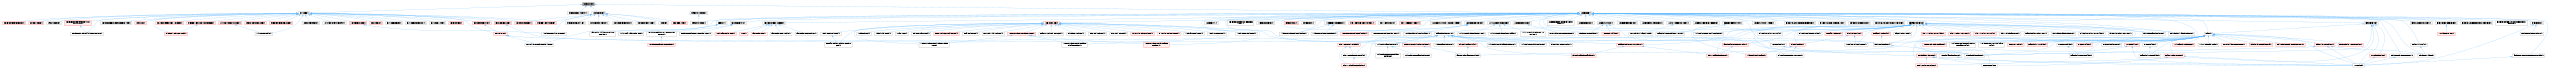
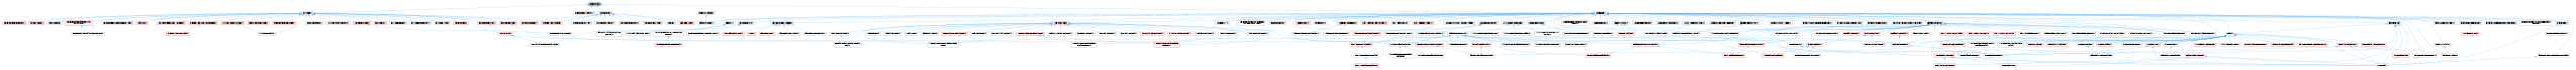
  digraph {
    node [color=grey40 fillcolor=white fontname=Helvetica fontsize=10 shape=box style=filled]
    edge [color=steelblue1 dir=back fontname=Helvetica fontsize=10 labelfontname=Helvetica labelfontsize=10 style=solid]
    n1 [color=gray40 fillcolor=grey60 fontcolor=black height=0.2 label="IoChunkId.h" width=0.4]
    n2 [height=0.2 label="AssetData.h" width=0.4]
    n3 [height=0.2 label="BulkData.h" width=0.4]
    n4 [height=0.2 label="FilePackageWriterUtil.h" width=0.4]
    n5 [height=0.2 label="IoDispatcher.h" width=0.4]
    n6 [height=0.2 label="ActorDescContainer.h" width=0.4]
    n7 [height=0.2 label="AnimAssetFindReplace.h" width=0.4]
    n8 [height=0.2 label="AnimationGraphSchema.h" width=0.4]
    n9 [height=0.2 label="AnimationStateMachineSchema.h" width=0.4]
    n10 [height=0.2 label="AssetDataTagMapSerialization\lDetails.h" width=0.4]
    n11 [height=0.2 label="AssetDataToken.h" width=0.4]
    n12 [height=0.2 label="AssetDragDropOp.h" width=0.4]
    n13 [height=0.2 label="AssetReferenceFixer.h" width=0.4]
    n14 [height=0.2 label="AssetRegistryGenerator.h" width=0.4]
    n15 [height=0.2 label="AssetSelection.h" width=0.4]
    n16 [height=0.2 label="AssetSourceFilenameCache.h" width=0.4]
    n17 [height=0.2 label="AssetThumbnail.h" width=0.4]
    n18 [height=0.2 label="SDeleteAssetsDialog.h" width=0.4]
    n19 [height=0.2 label="AssetThumbnailWidget.h" width=0.4]
    n20 [height=0.2 label="AudioWidgetSubsystem.h" width=0.4]
    n21 [height=0.2 label="BlueprintActionDatabaseRegistrar.h" width=0.4]
    n22 [height=0.2 label="BlueprintAssetNodeSpawner.h" width=0.4]
    n23 [height=0.2 label="CollectionDragDropOp.h" width=0.4]
    n24 [height=0.2 label="CompileAllBlueprintsCommandlet.h" width=0.4]
    n25 [height=0.2 label="DataTableEditorUtils.h" width=0.4]
    n26 [height=0.2 label="EdGraphSchema.h" width=0.4]
    n27 [color=red fillcolor="#FFF0F0" height=0.2 label="WidgetBlueprintEditor.h" width=0.4]
    n28 [height=0.2 label="EngineSharedPCH.h" width=0.4]
    n29 [height=0.2 label="EdGraphSchema_K2.h" width=0.4]
    n30 [height=0.2 label="SoundCueGraphSchema.h" width=0.4]
    n31 [height=0.2 label="SoundSubmixGraphSchema.h" width=0.4]
    n32 [height=0.2 label="Editor.h" width=0.4]
    n33 [height=0.2 label="SSkeletonWidget.h" width=0.4]
    n34 [height=0.2 label="EditorAnimUtils.h" width=0.4]
    n35 [height=0.2 label="EditorAssetSubsystem.h" width=0.4]
    n36 [height=0.2 label="EditorEngine.h" width=0.4]
    n37 [height=0.2 label="ExternalAssetDependencyGatherer.h" width=0.4]
    n38 [height=0.2 label="ExternalObjectAndActorDependency\lGatherer.h" width=0.4]
    n39 [height=0.2 label="ExternalPackageHelper.h" width=0.4]
    n40 [height=0.2 label="FileHelpers.h" width=0.4]
    n41 [height=0.2 label="Registry.h" width=0.4]
    n42 [height=0.2 label="GameplayTagsManager.h" width=0.4]
    n43 [height=0.2 label="GatherTextFromAssetsCommandlet.h" width=0.4]
    n44 [height=0.2 label="IAssetFamily.h" width=0.4]
    n45 [height=0.2 label="LandscapeUtils.h" width=0.4]
-   n46 [height=0.2 label="LevelSequenceShotMetaData\lLibrary.h" width=0.4]
+   n46 [height=0.2 label="LevelSequenceShotMetaData\lNativeGameplayTags.h" width=0.4]
    n47 [height=0.2 label="MediaTrackEditor.h" width=0.4]
    n48 [color=red fillcolor="#FFF0F0" height=0.2 label="NoExportTypes.h" width=0.4]
    n49 [color=red fillcolor="#FFF0F0" height=0.2 label="ObjectLibrary.h" width=0.4]
    n50 [height=0.2 label="ObjectTools.h" width=0.4]
    n51 [color=red fillcolor="#FFF0F0" height=0.2 label="PropertyCustomizationHelpers.h" width=0.4]
    n52 [height=0.2 label="ReimportFbxSceneFactory.h" width=0.4]
    n53 [color=red fillcolor="#FFF0F0" height=0.2 label="RigVMEditorBlueprintLibrary.h" width=0.4]
    n54 [height=0.2 label="RigVMEditorTools.h" width=0.4]
    n55 [color=red fillcolor="#FFF0F0" height=0.2 label="RigVMTreeToolkitTask.h" width=0.4]
    n56 [height=0.2 label="SGraphPinClass.h" width=0.4]
    n57 [height=0.2 label="SoundWaveLoadingBehavior.cpp" width=0.4]
    n58 [height=0.2 label="VPAssetThumbnailWrapperWidget.h" width=0.4]
    n59 [height=0.2 label="WidgetTemplateBlueprintClass.h" width=0.4]
    n60 [height=0.2 label="WidgetTemplateClass.h" width=0.4]
    n61 [height=0.2 label="WidgetTemplateImageClass.h" width=0.4]
    n62 [color=red fillcolor="#FFF0F0" height=0.2 label="AnimCompressionTypes.h" width=0.4]
    n63 [height=0.2 label="AnimStreamable.h" width=0.4]
    n64 [color=red fillcolor="#FFF0F0" height=0.2 label="BodySetup.h" width=0.4]
    n65 [height=0.2 label="BulkDataReader.h" width=0.4]
    n66 [height=0.2 label="BulkDataScopedLock.h" width=0.4]
    n67 [height=0.2 label="BulkDataWriter.h" width=0.4]
    n68 [color=red fillcolor="#FFF0F0" height=0.2 label="ContentStreaming.h" width=0.4]
    n69 [color=red fillcolor="#FFF0F0" height=0.2 label="SoundWave.h" width=0.4]
    n70 [color=red fillcolor="#FFF0F0" height=0.2 label="CoreUObject.h" width=0.4]
    n71 [color=red fillcolor="#FFF0F0" height=0.2 label="CoreUObjectSharedPCH.h" width=0.4]
    n72 [color=red fillcolor="#FFF0F0" height=0.2 label="FontBulkData.h" width=0.4]
    n73 [height=0.2 label="GroomCache.h" width=0.4]
    n74 [color=red fillcolor="#FFF0F0" height=0.2 label="HairStrandsDatas.h" width=0.4]
    n75 [color=red fillcolor="#FFF0F0" height=0.2 label="LandscapeHeightfieldCollision\lComponent.h" width=0.4]
    n76 [height=0.2 label="LandscapeMeshCollisionComponent.h" width=0.4]
    n77 [height=0.2 label="LandscapeTextureStorageProvider.h" width=0.4]
    n78 [color=red fillcolor="#FFF0F0" height=0.2 label="LightMap.h" width=0.4]
    n79 [color=red fillcolor="#FFF0F0" height=0.2 label="NaniteResources.h" width=0.4]
    n80 [color=red fillcolor="#FFF0F0" height=0.2 label="RayTracingGeometryManager.h" width=0.4]
    n81 [color=red fillcolor="#FFF0F0" height=0.2 label="SkeletalMeshLODImporterData.h" width=0.4]
    n82 [color=red fillcolor="#FFF0F0" height=0.2 label="SkeletalMeshLODModel.h" width=0.4]
    n83 [color=red fillcolor="#FFF0F0" height=0.2 label="SkeletalMeshUpdate.h" width=0.4]
    n84 [color=red fillcolor="#FFF0F0" height=0.2 label="StaticMeshResources.h" width=0.4]
    n85 [color=red fillcolor="#FFF0F0" height=0.2 label="StreamableRenderAsset.h" width=0.4]
    n86 [color=red fillcolor="#FFF0F0" height=0.2 label="TextureResource.h" width=0.4]
    n87 [height=0.2 label="VectorFieldStatic.h" width=0.4]
    n88 [height=0.2 label="VolumetricLightmapGrid.h" width=0.4]
    n89 [height=0.2 label="IoDispatcherInternal.h" width=0.4]
    n90 [height=0.2 label="NaniteStreamingManager.h" width=0.4]
    n91 [height=0.2 label="IoDispatcherBackend.h" width=0.4]
    n92 [height=0.2 label="IoDispatcherPrivate.h" width=0.4]
    n93 [height=0.2 label="IoStore.h" width=0.4]
    n94 [color=red fillcolor="#FFF0F0" height=0.2 label="PackageWriter.h" width=0.4]
    n95 [height=0.2 label="ShaderCodeArchive.h" width=0.4]
    n96 [color=red fillcolor="#FFF0F0" height=0.2 label="ActorDescContainerCollection.h" width=0.4]
    n97 [height=0.2 label="ActorDescContainerSubsystem.h" width=0.4]
    n98 [height=0.2 label="WorldPartitionBlueprintLibrary.h" width=0.4]
    n99 [height=0.2 label="AnimAssetFindReplaceCurves.h" width=0.4]
    n100 [height=0.2 label="AnimAssetFindReplaceNotifies.h" width=0.4]
    n101 [height=0.2 label="AnimAssetFindReplaceSync\lMarkers.h" width=0.4]
    n102 [height=0.2 label="AnimationCustomTransition\lSchema.h" width=0.4]
    n103 [height=0.2 label="AnimationStateGraphSchema.h" width=0.4]
    n104 [height=0.2 label="ExternalContentDragDropOp.h" width=0.4]
    n105 [color=red fillcolor="#FFF0F0" height=0.2 label="LevelEditorViewport.h" width=0.4]
    n106 [color=red fillcolor="#FFF0F0" height=0.2 label="IPropertyUtilities.h" width=0.4]
    n107 [height=0.2 label="UnrealEdSharedPCH.h" width=0.4]
    n108 [height=0.2 label="SoundSubmixGraphNode.h" width=0.4]
    n109 [height=0.2 label="SGraphPinDataTableRowName.h" width=0.4]
    n110 [height=0.2 label="BlueprintActionMenuBuilder.h" width=0.4]
    n111 [height=0.2 label="BlueprintActionMenuItem.h" width=0.4]
    n112 [height=0.2 label="BlueprintActionMenuUtils.h" width=0.4]
    n113 [height=0.2 label="BlueprintDragDropMenuItem.h" width=0.4]
    n114 [color=red fillcolor="#FFF0F0" height=0.2 label="BlueprintEditor.h" width=0.4]
    n115 [height=0.2 label="BlueprintPaletteFavorites.h" width=0.4]
    n116 [color=red fillcolor="#FFF0F0" height=0.2 label="DataflowSchema.h" width=0.4]
    n117 [color=red fillcolor="#FFF0F0" height=0.2 label="EdGraphNodeUtils.h" width=0.4]
    n118 [color=red fillcolor="#FFF0F0" height=0.2 label="EdGraphSchema_K2_Actions.h" width=0.4]
    n119 [color=red fillcolor="#FFF0F0" height=0.2 label="RigVMEdGraphSchema.h" width=0.4]
    n120 [color=red fillcolor="#FFF0F0" height=0.2 label="FindInBlueprints.h" width=0.4]
    n121 [height=0.2 label="ImaginaryBlueprintData.h" width=0.4]
    n122 [height=0.2 label="GraphActionNode.h" width=0.4]
    n123 [color=red fillcolor="#FFF0F0" height=0.2 label="GraphEditorDragDropAction.h" width=0.4]
    n124 [height=0.2 label="MaterialGraphSchema.h" width=0.4]
    n125 [color=red fillcolor="#FFF0F0" height=0.2 label="RigVMActionMenuBuilder.h" width=0.4]
    n126 [color=red fillcolor="#FFF0F0" height=0.2 label="RigVMActionMenuItem.h" width=0.4]
    n127 [color=red fillcolor="#FFF0F0" height=0.2 label="RigVMActionMenuUtils.h" width=0.4]
    n128 [height=0.2 label="RigVMFindReferences.h" width=0.4]
    n129 [height=0.2 label="SGraphEditorActionMenu.h" width=0.4]
    n130 [height=0.2 label="SoundClassGraphSchema.h" width=0.4]
    n131 [height=0.2 label="AnimationConduitGraphSchema.h" width=0.4]
    n132 [height=0.2 label="AnimationTransitionSchema.h" width=0.4]
    n133 [color=red fillcolor="#FFF0F0" height=0.2 label="BlueprintEditorUtils.h" width=0.4]
    n134 [color=red fillcolor="#FFF0F0" height=0.2 label="BlueprintGraphDefinitions.h" width=0.4]
    n135 [height=0.2 label="BlueprintTypePromotion.h" width=0.4]
    n136 [height=0.2 label="RigVMDeveloperTypeUtils.h" width=0.4]
    n137 [color=red fillcolor="#FFF0F0" height=0.2 label="RigVMVariableDescription.h" width=0.4]
    n138 [color=red fillcolor="#FFF0F0" height=0.2 label="RigVMExternalVariable.h" width=0.4]
    n139 [height=0.2 label="WidgetGraphSchema.h" width=0.4]
    n140 [color=red fillcolor="#FFF0F0" height=0.2 label="BookMarkTypeActions.h" width=0.4]
    n141 [height=0.2 label="FractureTool.cpp" width=0.4]
    n142 [height=0.2 label="UnrealEd.h" width=0.4]
    n143 [height=0.2 label="GameModeInfoCustomizer.h" width=0.4]
    n144 [color=red fillcolor="#FFF0F0" height=0.2 label="AnimGraphNode_Base.h" width=0.4]
    n145 [height=0.2 label="AnimNodeEditModes.h" width=0.4]
    n146 [color=red height=0.2 label="BrushBuilderDragDropOp.h" width=0.4]
    n147 [color=red fillcolor="#FFF0F0" height=0.2 label="DisplayClusterObjectRef.h" width=0.4]
    n148 [color=red fillcolor="#FFF0F0" height=0.2 label="EdModeInteractiveToolsContext.h" width=0.4]
    n149 [color=red fillcolor="#FFF0F0" height=0.2 label="EditorModeManager.h" width=0.4]
    n150 [color=red fillcolor="#FFF0F0" height=0.2 label="EditorViewportClient.h" width=0.4]
    n151 [color=red fillcolor="#FFF0F0" height=0.2 label="ExternalDirtyActorsTracker.h" width=0.4]
    n152 [color=red fillcolor="#FFF0F0" height=0.2 label="LegacyEdModeInterfaces.h" width=0.4]
    n153 [height=0.2 label="MovieSceneDirectorBlueprint\lConditionUtils.h" width=0.4]
    n154 [height=0.2 label="MovieSceneDynamicBinding\lUtils.h" width=0.4]
    n155 [color=red fillcolor="#FFF0F0" height=0.2 label="PersonaModule.h" width=0.4]
    n156 [color=red fillcolor="#FFF0F0" height=0.2 label="SGraphPinNumSlider.h" width=0.4]
    n157 [height=0.2 label="SGraphPinVector2DSlider.h" width=0.4]
    n158 [height=0.2 label="SGraphPinVectorSlider.h" width=0.4]
    n159 [height=0.2 label="SVector7DSlider.h" width=0.4]
    n160 [color=red fillcolor="#FFF0F0" height=0.2 label="SVector4Slider.h" width=0.4]
    n161 [height=0.2 label="SVectorSlider.h" width=0.4]
    n162 [height=0.2 label="SubTrackEditorBase.h" width=0.4]
    n163 [color=red fillcolor="#FFF0F0" height=0.2 label="UnrealEdMisc.h" width=0.4]
    n164 [color=red fillcolor="#FFF0F0" height=0.2 label="UnrealEdEngine.h" width=0.4]
    n165 [color=red fillcolor="#FFF0F0" height=0.2 label="WorldDataLayers.h" width=0.4]
    n166 [height=0.2 label="PackageHelperFunctions.h" width=0.4]
    n167 [height=0.2 label="AnimNotify_GameplayCue.h" width=0.4]
    n168 [height=0.2 label="GameplayAbilitiesDeveloper\lSettings.h" width=0.4]
    n169 [color=red height=0.2 label="GameplayTags.h" width=0.4]
    n170 [height=0.2 label="GameplayTagsModule.h" width=0.4]
    n171 [height=0.2 label="GameplayTagsSettings.h" width=0.4]
    n172 [color=red fillcolor="#FFF0F0" height=0.2 label="NativeGameplayTags.h" width=0.4]
    n173 [color=red fillcolor="#FFF0F0" height=0.2 label="UITag.h" width=0.4]
    n174 [height=0.2 label="LandscapeEditLayerMergeRender\lContext.h" width=0.4]
    n175 [height=0.2 label="LandscapeEditResourcesSubsystem.h" width=0.4]
    n176 [height=0.2 label="AddPatchTool.h" width=0.4]
    n177 [height=0.2 label="AddPrimitiveTool.h" width=0.4]
    n178 [height=0.2 label="AudioMeter.h" width=0.4]
-   n179 [height=0.2 label="BakeTransformTool.h" width=0.4]
+   n179 [height=0.2 label="SGraphPinVector.h" width=0.4]
    n180 [color=red fillcolor="#FFF0F0" height=0.2 label="BaseMeshFromSplinesTool.h" width=0.4]
    n181 [height=0.2 label="CSGMeshesTool.h" width=0.4]
    n182 [height=0.2 label="CutMeshWithMeshTool.h" width=0.4]
    n183 [height=0.2 label="DataflowEditorWeightMapPaint\lTool.h" width=0.4]
    n184 [height=0.2 label="DeformMeshPolygonsTool.h" width=0.4]
    n185 [height=0.2 label="DisplaceMeshTool.h" width=0.4]
    n186 [height=0.2 label="DrawPolyPathTool.h" width=0.4]
    n187 [height=0.2 label="DrawPolygonTool.h" width=0.4]
    n188 [color=red fillcolor="#FFF0F0" height=0.2 label="DynamicMeshBrushTool.h" width=0.4]
    n189 [color=red height=0.2 label="DynamicMeshSculptTool.h" width=0.4]
    n190 [height=0.2 label="MeshGroupPaintTool.h" width=0.4]
    n191 [height=0.2 label="MeshInspectorTool.h" width=0.4]
    n192 [height=0.2 label="MeshVertexPaintTool.h" width=0.4]
    n193 [height=0.2 label="MeshVertexSculptTool.h" width=0.4]
    n194 [color=red fillcolor="#FFF0F0" height=0.2 label="MetasoundFrontendDocument.h" width=0.4]
    n195 [height=0.2 label="MetasoundFrontendInterface\lBindingRegistry.h" width=0.4]
    n196 [color=red fillcolor="#FFF0F0" height=0.2 label="MetasoundFrontendInterface\lRegistry.h" width=0.4]
    n197 [height=0.2 label="MetasoundFrontendNodeTemplate\lInput.h" width=0.4]
    n198 [height=0.2 label="SGraphPinObject.h" width=0.4]
    n199 [color=red fillcolor="#FFF0F0" height=0.2 label="LandscapeEditLayerRenderer.h" width=0.4]
    n1 -> n2
    n1 -> n3
    n1 -> n4
    n1 -> n5
    n2 -> n6
    n2 -> n7
    n2 -> n8
    n2 -> n9
    n2 -> n10
    n2 -> n11
    n2 -> n12
    n2 -> n13
    n2 -> n14
    n2 -> n15
    n2 -> n16
    n2 -> n17
    n2 -> n18
    n2 -> n19
    n2 -> n20
    n2 -> n21
    n2 -> n22
    n2 -> n23
    n2 -> n24
    n2 -> n25
    n2 -> n26
    n2 -> n27
    n2 -> n28
    n2 -> n29
    n2 -> n30
    n2 -> n31
    n2 -> n32
    n2 -> n33
    n2 -> n34
    n2 -> n35
    n2 -> n36
    n2 -> n37
    n2 -> n38
    n2 -> n39
    n2 -> n40
    n2 -> n41
    n2 -> n42
    n2 -> n43
    n2 -> n44
    n2 -> n45
    n2 -> n46
    n2 -> n47
    n2 -> n48
    n2 -> n49
    n2 -> n50
    n2 -> n51
    n2 -> n52
    n2 -> n53
    n2 -> n54
    n2 -> n55
    n2 -> n56
    n2 -> n57
    n2 -> n58
    n2 -> n59
    n2 -> n60
    n2 -> n61
    n3 -> n62
    n3 -> n63
    n3 -> n64
    n3 -> n65
    n3 -> n66
    n3 -> n67
    n3 -> n68
    n3 -> n69
    n3 -> n70
    n3 -> n71
    n3 -> n72
    n3 -> n73
    n3 -> n74
    n3 -> n75
    n3 -> n76
    n3 -> n77
    n3 -> n78
    n3 -> n79
    n3 -> n80
    n3 -> n81
    n3 -> n82
    n3 -> n83
    n3 -> n84
    n3 -> n85
    n3 -> n86
    n3 -> n87
    n3 -> n88
    n5 -> n74
    n5 -> n83
    n5 -> n89
    n5 -> n90
    n5 -> n91
    n5 -> n92
    n5 -> n93
    n5 -> n94
    n5 -> n95
    n6 -> n96
    n6 -> n97
    n6 -> n98
    n7 -> n99
    n7 -> n100
    n7 -> n101
    n8 -> n102
    n8 -> n103
    n12 -> n104
    n15 -> n105
    n17 -> n18
    n17 -> n106
    n17 -> n107
    n20 -> n108
    n25 -> n109
    n26 -> n8
    n26 -> n9
    n26 -> n28
    n26 -> n29
    n26 -> n30
    n26 -> n31
    n26 -> n110
    n26 -> n111
    n26 -> n112
    n26 -> n113
    n26 -> n114
    n26 -> n115
    n26 -> n116
    n26 -> n117
    n26 -> n118
    n26 -> n119
    n26 -> n120
    n26 -> n121
    n26 -> n122
    n26 -> n123
    n26 -> n124
    n26 -> n125
    n26 -> n126
    n26 -> n127
    n26 -> n128
    n26 -> n129
    n26 -> n130
    n28 -> n107
    n29 -> n8
    n29 -> n107
    n29 -> n118
    n29 -> n131
    n29 -> n132
    n29 -> n133
    n29 -> n134
    n29 -> n135
    n29 -> n136
    n29 -> n137
    n29 -> n138
    n29 -> n139
    n32 -> n107
    n32 -> n140
    n32 -> n141
    n32 -> n142
    n32 -> n143
    n32 -> n144
    n32 -> n145
    n32 -> n146
    n32 -> n147
    n32 -> n148
    n32 -> n149
    n32 -> n150
    n32 -> n151
    n32 -> n152
    n32 -> n153
    n32 -> n154
    n32 -> n155
    n32 -> n156
    n32 -> n157
    n32 -> n158
    n32 -> n159
    n32 -> n160
    n32 -> n161
    n32 -> n162
    n32 -> n163
    n34 -> n33
    n36 -> n32
    n36 -> n107
    n36 -> n140
    n36 -> n142
    n36 -> n164
    n39 -> n165
    n40 -> n142
    n40 -> n166
    n41 -> n167
    n41 -> n168
    n42 -> n169
    n42 -> n170
    n42 -> n171
    n42 -> n172
    n42 -> n173
    n43 -> n142
    n45 -> n174
    n45 -> n175
    n48 -> n176
    n48 -> n177
    n48 -> n178
    n48 -> n179
    n48 -> n180
    n48 -> n181
    n48 -> n182
    n48 -> n183
    n48 -> n184
    n48 -> n185
    n48 -> n186
    n48 -> n187
    n48 -> n188
    n48 -> n189
    n48 -> n190
    n48 -> n191
    n48 -> n192
    n48 -> n193
    n48 -> n194
    n48 -> n195
    n48 -> n196
    n48 -> n197
    n51 -> n143
    n52 -> n142
    n60 -> n59
    n60 -> n61
    n62 -> n63
    n68 -> n69
    n69 -> n28
    n69 -> n57
    n75 -> n76
    n79 -> n90
    n81 -> n82
    n86 -> n28
    n105 -> n140
    n105 -> n141
    n105 -> n142
    n114 -> n27
    n114 -> n113
    n117 -> n28
    n118 -> n119
    n118 -> n134
    n120 -> n114
    n120 -> n121
    n123 -> n119
    n124 -> n142
    n133 -> n143
    n136 -> n137
    n138 -> n136
    n138 -> n137
    n149 -> n141
    n149 -> n142
    n150 -> n33
    n150 -> n107
    n150 -> n142
    n159 -> n157
    n161 -> n158
    n163 -> n105
    n163 -> n142
    n164 -> n142
    n174 -> n199
    n192 -> n183
    n194 -> n195
    n194 -> n196
    n194 -> n197
    n198 -> n56
  }
